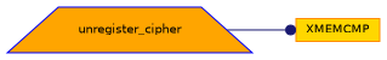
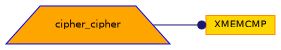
  digraph {
    rankdir=LR
    node [fontname=Helvetica fontsize=10 style=filled]
-   n1 [color=blue fillcolor=orange fontcolor=black height=0.2 label=unregister_cipher shape=trapezium width=0.4]
+   n1 [color=blue fillcolor=orange fontcolor=black height=0.2 label=cipher_cipher shape=trapezium width=0.4]
    n2 [color=darkorange fillcolor=gold height=0.2 label=XMEMCMP shape=box width=0.4]
    n1 -> n2 [color=midnightblue fontname=Helvetica fontsize=10 labelfontname=Helvetica labelfontsize=10 style=solid arrowhead=dot]
  }
